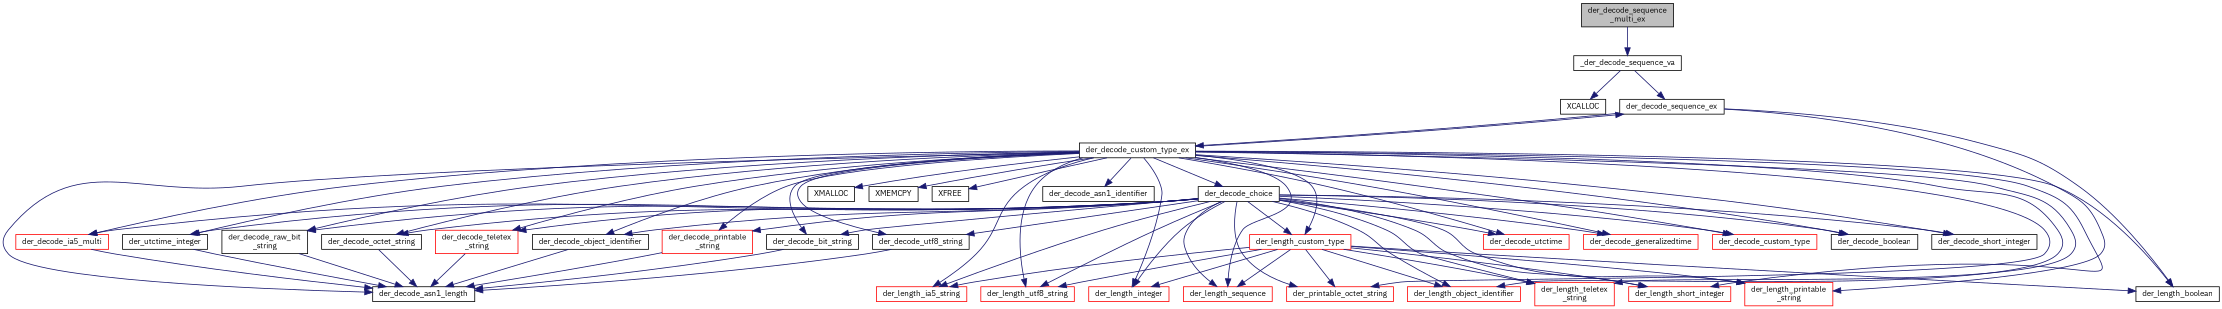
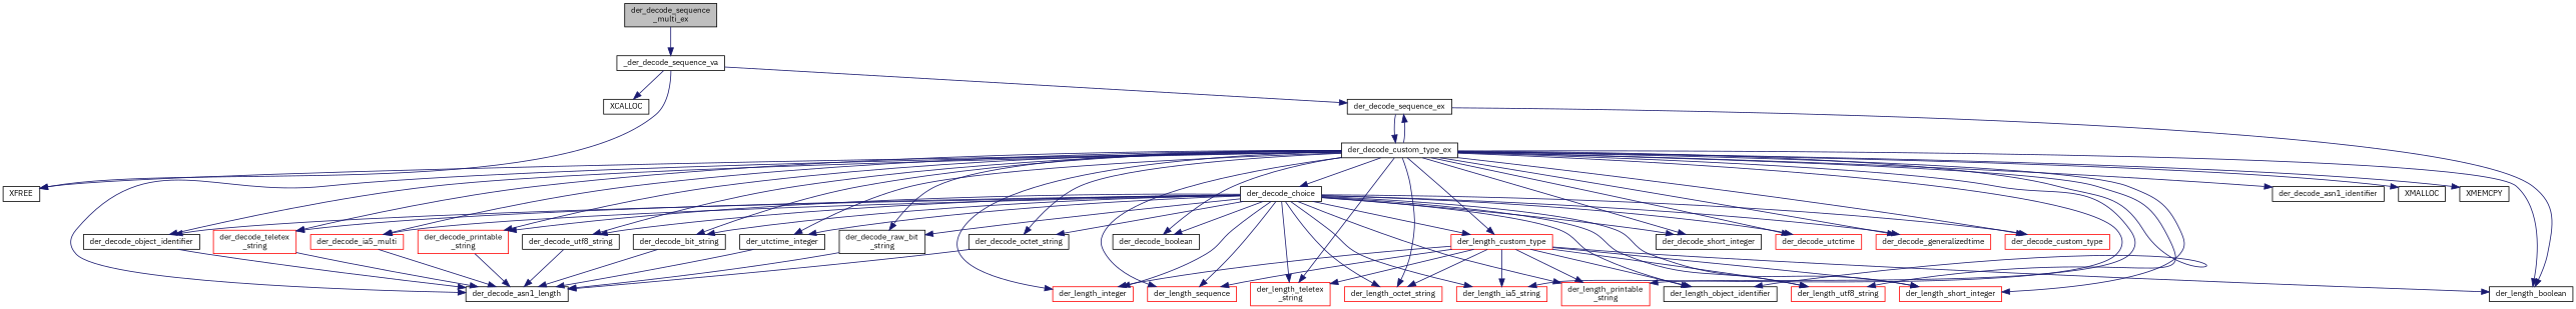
  digraph {
    fontname="IBM Plex Sans"
    rankdir=TB
    node [color=black fillcolor=white fontname="IBM Plex Sans" fontsize=10 shape=record style=filled]
    edge [color=midnightblue fontname="IBM Plex Sans" fontsize=10 labelfontname=Helvetica labelfontsize=10 style=solid]
    n1 [fillcolor=grey75 fontcolor=black height=0.2 label="der_decode_sequence\l_multi_ex" width=0.4]
    n2 [height=0.2 label=_der_decode_sequence_va width=0.4]
    n3 [height=0.2 label=XCALLOC width=0.4]
    n4 [height=0.2 label=der_decode_sequence_ex width=0.4]
    n5 [height=0.2 label=XFREE width=0.4]
    n6 [height=0.2 label=der_decode_custom_type_ex width=0.4]
    n7 [height=0.2 label=der_length_boolean width=0.4]
    n8 [height=0.2 label=der_decode_asn1_identifier width=0.4]
    n9 [height=0.2 label=der_decode_asn1_length width=0.4]
    n10 [height=0.2 label=der_decode_bit_string width=0.4]
    n11 [height=0.2 label=der_decode_boolean width=0.4]
    n12 [height=0.2 label=der_decode_choice width=0.4]
    n13 [height=0.2 label=der_utctime_integer width=0.4]
    n14 [color=red height=0.2 label=der_length_integer width=0.4]
    n15 [height=0.2 label=der_decode_short_integer width=0.4]
    n16 [color=red height=0.2 label=der_length_short_integer width=0.4]
    n17 [height=0.2 label="der_decode_raw_bit\l_string" width=0.4]
    n18 [height=0.2 label=der_decode_octet_string width=0.4]
-   n19 [color=red height=0.2 label=der_printable_octet_string width=0.4]
+   n19 [color=red height=0.2 label=der_length_octet_string width=0.4]
    n20 [height=0.2 label=der_decode_object_identifier width=0.4]
-   n21 [color=red height=0.2 label=der_length_object_identifier width=0.4]
+   n21 [height=0.2 label=der_length_object_identifier width=0.4]
    n22 [color=red height=0.2 label="der_decode_teletex\l_string" width=0.4]
    n23 [color=red height=0.2 label="der_length_teletex\l_string" width=0.4]
    n24 [color=red height=0.2 label=der_decode_ia5_multi width=0.4]
    n25 [color=red height=0.2 label=der_length_ia5_string width=0.4]
    n26 [color=red height=0.2 label="der_decode_printable\l_string" width=0.4]
    n27 [color=red height=0.2 label="der_length_printable\l_string" width=0.4]
    n28 [height=0.2 label=der_decode_utf8_string width=0.4]
    n29 [color=red height=0.2 label=der_length_utf8_string width=0.4]
    n30 [color=red height=0.2 label=der_decode_utctime width=0.4]
    n31 [color=red height=0.2 label=der_decode_generalizedtime width=0.4]
    n32 [color=red height=0.2 label=der_length_sequence width=0.4]
    n33 [color=red height=0.2 label=der_decode_custom_type width=0.4]
    n34 [color=red height=0.2 label=der_length_custom_type width=0.4]
    n35 [height=0.2 label=XMALLOC width=0.4]
    n36 [height=0.2 label=XMEMCPY width=0.4]
    n1 -> n2
    n2 -> n3
    n2 -> n4
+   n2 -> n5
    n4 -> n6
    n4 -> n7
    n6 -> n4
    n6 -> n5
    n6 -> n7
    n6 -> n8
    n6 -> n9
    n6 -> n10
    n6 -> n11
    n6 -> n12
    n6 -> n13
    n6 -> n14
    n6 -> n15
    n6 -> n16
    n6 -> n17
    n6 -> n18
    n6 -> n19
    n6 -> n20
    n6 -> n21
    n6 -> n22
    n6 -> n23
    n6 -> n24
    n6 -> n25
    n6 -> n26
-   n4 -> n27
+   n6 -> n27
    n6 -> n28
    n6 -> n29
    n6 -> n30
    n6 -> n31
    n6 -> n32
    n6 -> n33
    n6 -> n34
    n6 -> n35
    n6 -> n36
    n10 -> n9
    n12 -> n10
    n12 -> n11
    n12 -> n13
    n12 -> n14
    n12 -> n15
    n12 -> n16
    n12 -> n17
    n12 -> n18
    n12 -> n19
    n12 -> n20
    n12 -> n21
    n12 -> n22
    n12 -> n23
    n12 -> n24
    n12 -> n25
    n12 -> n26
    n12 -> n27
    n12 -> n28
    n12 -> n29
    n12 -> n30
    n12 -> n31
    n12 -> n32
    n12 -> n33
    n12 -> n34
    n13 -> n9
    n17 -> n9
    n18 -> n9
    n20 -> n9
    n22 -> n9
    n24 -> n9
    n26 -> n9
    n28 -> n9
    n34 -> n7
    n34 -> n14
    n34 -> n16
    n34 -> n19
    n34 -> n21
    n34 -> n23
    n34 -> n25
    n34 -> n27
    n34 -> n29
    n34 -> n32
  }
